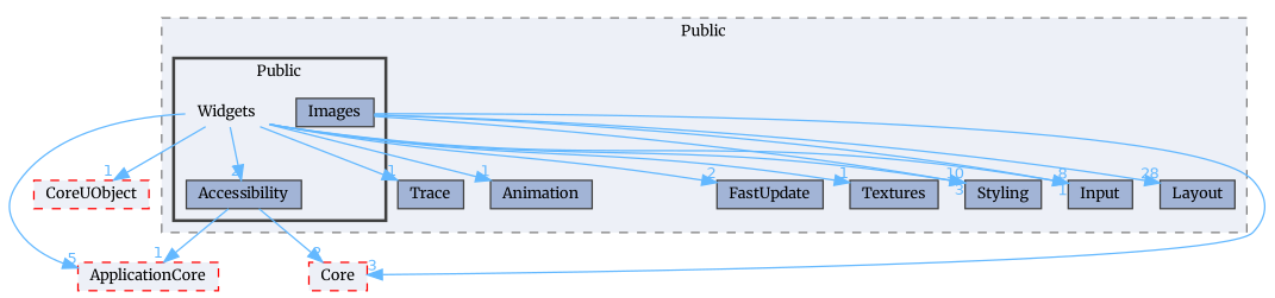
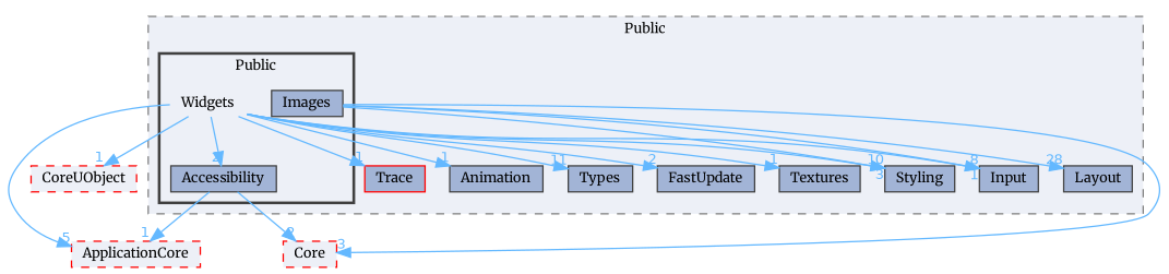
  digraph {
    compound=true
    fontname=Merriweather
    node [fontname=Merriweather fontsize=10 shape=box color=grey25 fillcolor="#a2b4d6" style=filled]
    edge [color=steelblue1 fontcolor=steelblue1 fontname=Merriweather fontsize=10 headlabel=1 labeldistance=1.5 labelfontname=Helvetica labelfontsize=10]
    n1 [height=0.2 label=Widgets shape=plaintext width=0.4 color="" fillcolor="" style=""]
    n2 [height=0.2 label=Accessibility width=0.4]
    n3 [height=0.2 label=Images width=0.4]
    n4 [height=0.2 label=Animation width=0.4]
    n5 [height=0.2 label=Textures width=0.4]
    n6 [height=0.2 label=Layout width=0.4]
    n7 [height=0.2 label=Styling width=0.4]
+   n8 [height=0.2 label=Types width=0.4]
    n9 [height=0.2 label=FastUpdate width=0.4]
    n10 [height=0.2 label=Input width=0.4]
-   n11 [height=0.2 label=Trace width=0.4]
+   n11 [color=red height=0.2 label=Trace width=0.4]
    n12 [color=red fillcolor="#edf0f7" height=0.2 label=CoreUObject style="filled,dashed" width=0.4]
    n13 [color=red fillcolor="#edf0f7" height=0.2 label=ApplicationCore style="filled,dashed" width=0.4]
    n14 [color=red fillcolor="#edf0f7" height=0.2 label=Core style="filled,dashed" width=0.4]
    subgraph cluster_1 {
      bgcolor="#edf0f7"
      fontsize=10
      label=Public
      pencolor=grey50
      style="filled,dashed"
      n4
      n5
      n6
      n7
+     n8
      n9
      n10
      n11
      subgraph cluster_2 {
        bgcolor="#edf0f7"
        fontsize=10
        label=Public
        pencolor=grey25
        style="filled,bold"
        n1
        n2
        n3
      }
    }
    n1 -> n2 [headlabel=2]
    n1 -> n4
    n1 -> n5
    n1 -> n7 [headlabel=10]
+   n1 -> n8 [headlabel=11]
    n1 -> n9 [headlabel=2]
    n1 -> n10 [headlabel=8]
    n1 -> n11
    n1 -> n12
    n1 -> n13 [headlabel=5]
    n2 -> n13
    n2 -> n14 [headlabel=2]
    n3 -> n6 [headlabel=28]
    n3 -> n7 [headlabel=3]
    n3 -> n10
    n3 -> n14 [headlabel=3]
  }
